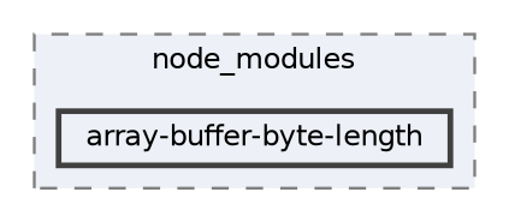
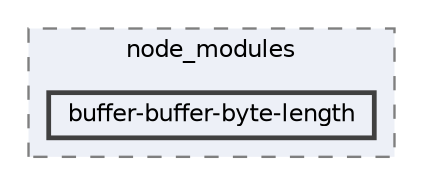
  digraph {
    compound=true
-   n1 [color=grey25 fillcolor="#edf0f7" fontname=Helvetica fontsize=10 height=0.2 label="array-buffer-byte-length" shape=box style="filled,bold" width=0.4]
+   n1 [color=grey25 fillcolor="#edf0f7" fontname=Helvetica fontsize=10 height=0.2 label="buffer-buffer-byte-length" shape=box style="filled,bold" width=0.4]
    subgraph cluster_1 {
      bgcolor="#edf0f7"
      fontname=Helvetica
      fontsize=10
      label=node_modules
      pencolor=grey50
      style="filled,dashed"
      n1
    }
  }
